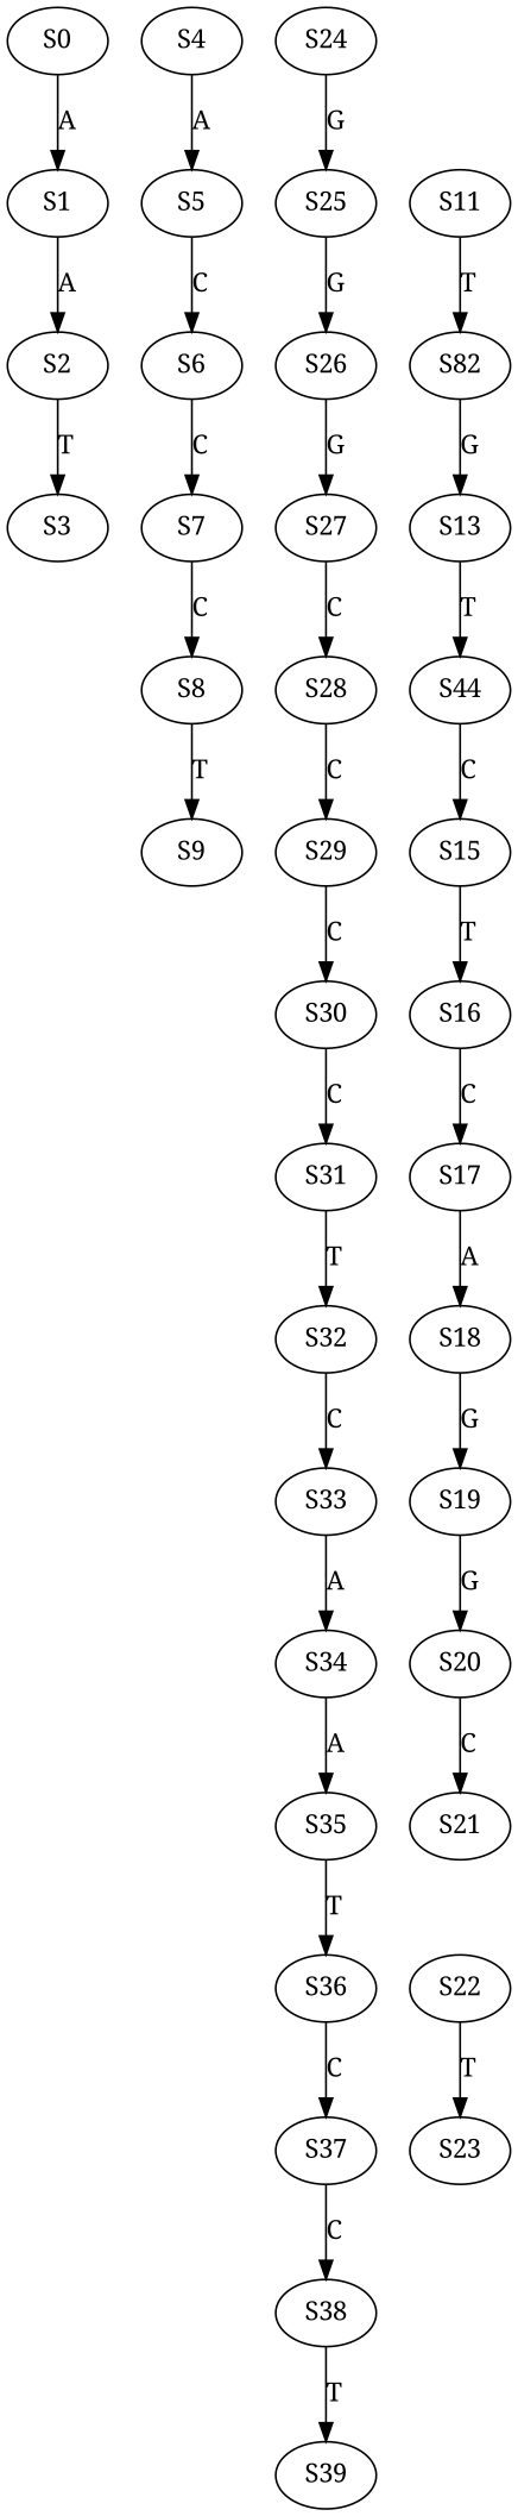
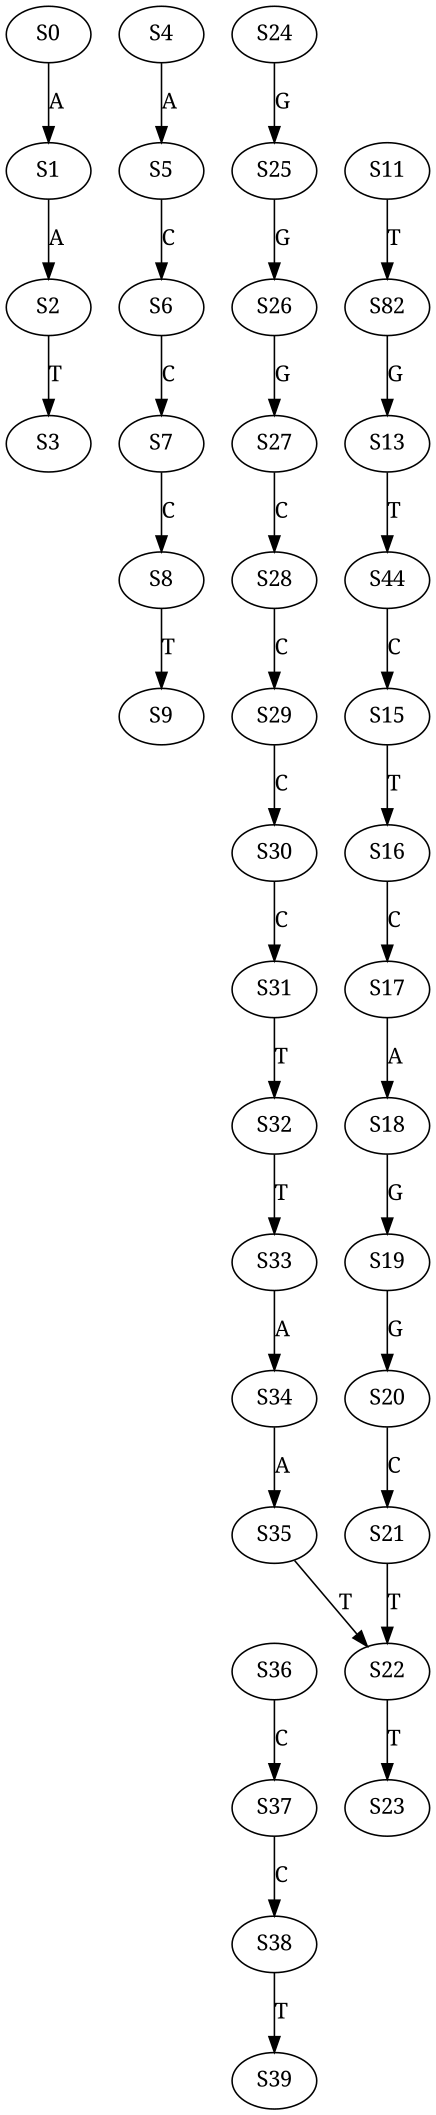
  strict digraph {
    fontname="Noto Serif"
    node [fontname="Noto Serif"]
    edge [fontname="Noto Serif"]
    S0
    S1
    S2
    S3
    S4
    S5
    S6
    S7
    S8
    S9
    n11 [label=S82]
    S11
    S13
    n14 [label=S44]
    S15
    S16
    S17
    S18
    S19
    S20
    S21
    S22
    S23
    S24
    S25
    S26
    S27
    S28
    S29
    S30
    S31
    S32
    S33
    S34
    S35
    S36
    S37
    S38
    S39
    S0 -> S1 [label=A]
    S1 -> S2 [label=A]
    S2 -> S3 [label=T]
    S4 -> S5 [label=A]
    S5 -> S6 [label=C]
    S6 -> S7 [label=C]
    S7 -> S8 [label=C]
    S8 -> S9 [label=T]
    n11 -> S13 [label=G]
    S11 -> n11 [label=T]
    S13 -> n14 [label=T]
    n14 -> S15 [label=C]
    S15 -> S16 [label=T]
    S16 -> S17 [label=C]
    S17 -> S18 [label=A]
    S18 -> S19 [label=G]
    S19 -> S20 [label=G]
    S20 -> S21 [label=C]
+   S21 -> S22 [label=T]
    S22 -> S23 [label=T]
    S24 -> S25 [label=G]
    S25 -> S26 [label=G]
    S26 -> S27 [label=G]
    S27 -> S28 [label=C]
    S28 -> S29 [label=C]
    S29 -> S30 [label=C]
    S30 -> S31 [label=C]
    S31 -> S32 [label=T]
-   S32 -> S33 [label=C]
+   S32 -> S33 [label=T]
    S33 -> S34 [label=A]
    S34 -> S35 [label=A]
-   S35 -> S36 [label=T]
+   S35 -> S22 [label=T]
    S36 -> S37 [label=C]
    S37 -> S38 [label=C]
    S38 -> S39 [label=T]
  }
